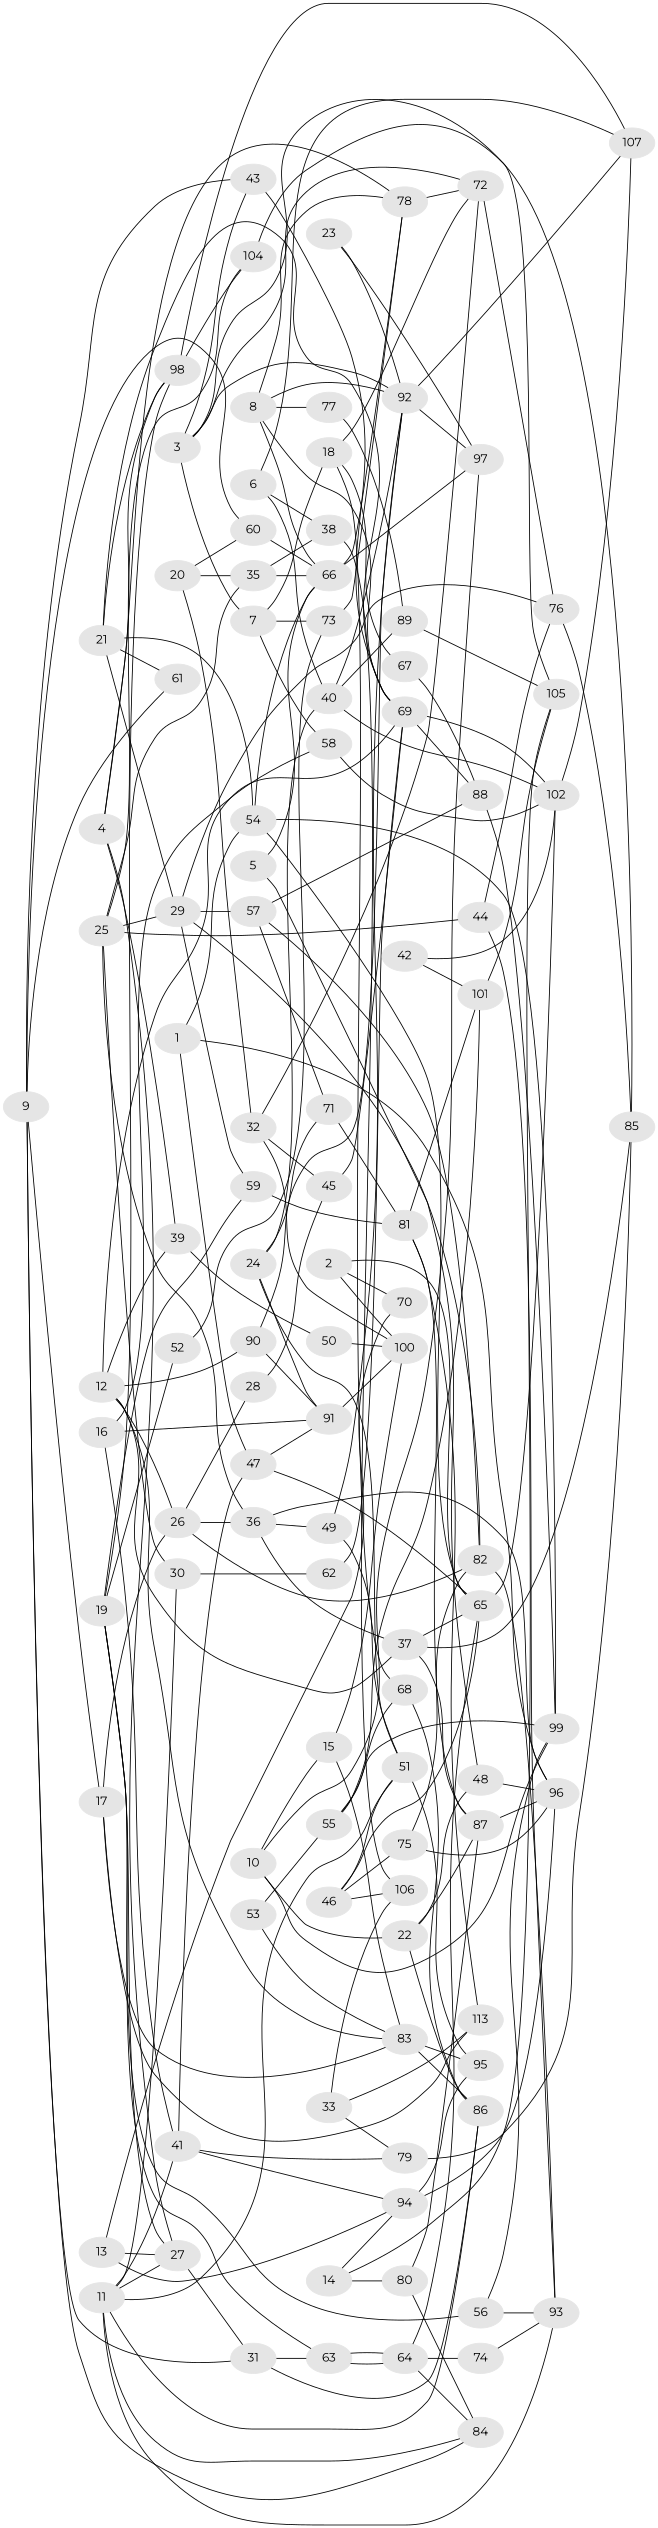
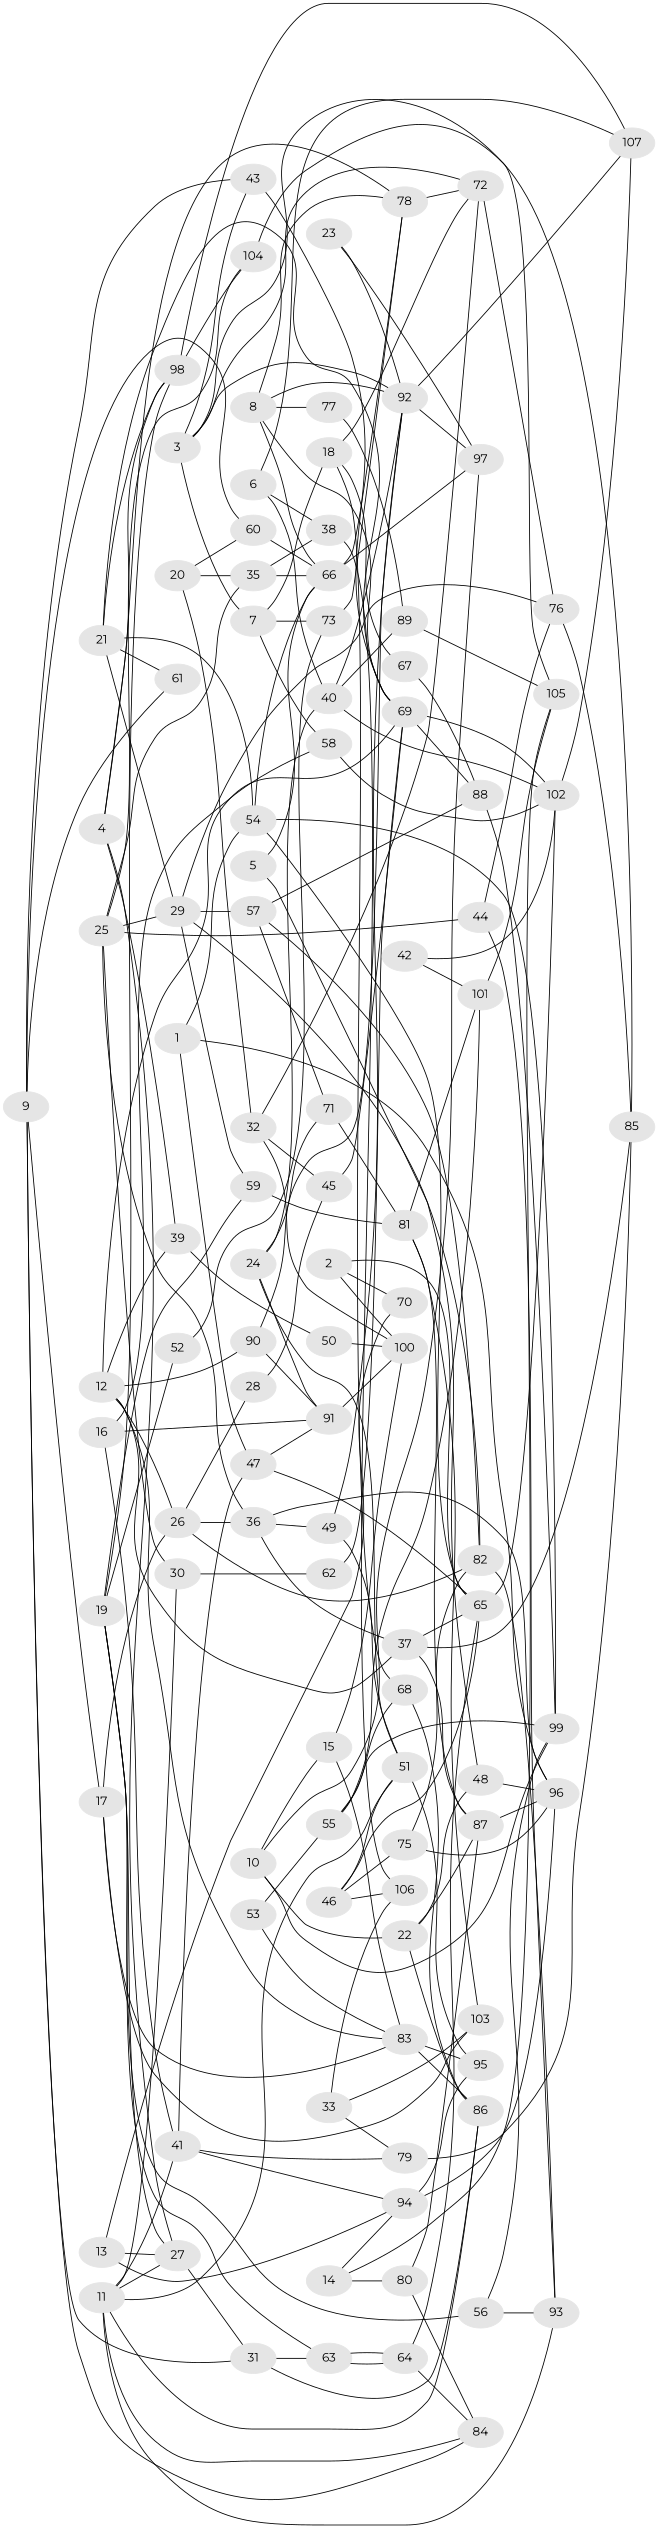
  graph {
    fontname=Montserrat
    rankdir=LR
    node [color=gray90 fontname=Montserrat style=filled]
    edge [fontname=Montserrat]
    1
    47
    54
    96
    65
    91
    66
    99
    2
    70
    100
    102
    3
    7
    43
    72
    85
    92
    18
    58
    73
    69
    76
    107
    97
    4
    27
    39
    78
    98
    31
    50
    104
    5
    48
    6
    38
    40
    106
    89
    67
    68
    8
    77
    88
    9
    17
    60
    61
    84
    26
    83
-   103 [label=113]
+   103
    86
    63
    10
    15
    22
    87
    11
    30
    41
    51
    93
    62
    94
    79
    95
    12
    37
    90
    36
    28
    82
    13
    14
    80
    105
    16
    19
    52
    56
    59
    81
    64
    20
    32
    35
    45
    21
    29
    57
    23
    24
    71
    25
    44
    49
    33
    42
    101
    46
    75
    53
    55
-   74
    1 -- 47
    1 -- 54
    1 -- 96
    47 -- 65
    47 -- 91
    54 -- 65
    54 -- 66
    54 -- 99
    65 -- 102
    91 -- 100
    66 -- 97
    66 -- 78
    2 -- 65
    2 -- 70
    2 -- 100
    102 -- 107
    3 -- 7
    3 -- 43
    3 -- 72
    3 -- 85
    3 -- 92
    7 -- 18
    7 -- 58
    7 -- 73
    43 -- 69
    72 -- 76
    92 -- 107
    92 -- 97
    18 -- 72
    18 -- 67
    18 -- 68
    58 -- 102
    73 -- 78
    69 -- 102
    69 -- 88
    76 -- 85
    4 -- 27
    4 -- 39
    4 -- 78
    4 -- 98
    27 -- 31
    39 -- 50
    78 -- 72
    98 -- 107
    98 -- 104
    31 -- 86
    31 -- 63
    50 -- 100
    104 -- 105
    5 -- 66
    5 -- 48
    48 -- 96
    6 -- 107
    6 -- 38
    6 -- 40
    38 -- 106
    40 -- 102
    40 -- 92
    40 -- 89
    89 -- 105
    67 -- 88
    68 -- 86
    8 -- 66
    8 -- 92
    8 -- 69
    8 -- 78
    8 -- 77
    77 -- 89
    88 -- 99
    9 -- 43
    9 -- 31
    9 -- 17
    9 -- 60
    9 -- 61
    9 -- 84
    17 -- 26
    17 -- 83
    17 -- 103
    60 -- 66
    26 -- 36
    26 -- 28
    26 -- 82
    83 -- 86
    83 -- 95
    63 -- 64
    63 -- 64
    10 -- 99
    10 -- 97
    10 -- 15
    10 -- 22
    15 -- 100
    15 -- 83
    22 -- 48
    22 -- 86
    22 -- 87
    87 -- 96
    11 -- 27
    11 -- 84
    11 -- 86
    11 -- 30
    11 -- 41
    11 -- 51
    11 -- 93
    30 -- 62
    41 -- 47
    41 -- 94
    41 -- 79
    51 -- 95
    62 -- 69
    94 -- 96
    94 -- 95
    79 -- 85
    12 -- 69
    12 -- 39
    12 -- 26
    12 -- 83
    12 -- 37
    12 -- 90
    37 -- 65
    37 -- 85
    37 -- 87
    90 -- 91
    90 -- 92
    36 -- 96
    36 -- 37
    36 -- 49
    28 -- 45
    82 -- 93
    13 -- 70
    13 -- 27
    13 -- 94
    14 -- 94
    14 -- 80
    14 -- 105
    80 -- 84
    80 -- 87
    16 -- 91
    16 -- 58
    16 -- 41
    19 -- 27
    19 -- 98
    19 -- 63
    19 -- 52
    19 -- 56
    19 -- 59
    52 -- 73
    56 -- 99
    56 -- 93
    59 -- 81
    81 -- 103
    81 -- 87
    81 -- 101
    64 -- 65
    64 -- 84
-   64 -- 74
    20 -- 60
    20 -- 32
    20 -- 35
    32 -- 100
    32 -- 72
    32 -- 45
    35 -- 66
    35 -- 38
    45 -- 69
    21 -- 54
    21 -- 69
    21 -- 98
    21 -- 61
    21 -- 29
    29 -- 76
    29 -- 82
    29 -- 59
    29 -- 57
    57 -- 88
    57 -- 82
    57 -- 71
    23 -- 92
    23 -- 97
    24 -- 91
    24 -- 40
    24 -- 51
    24 -- 71
    71 -- 81
    25 -- 104
    25 -- 30
    25 -- 36
    25 -- 35
    25 -- 29
    25 -- 44
    44 -- 76
    44 -- 93
    49 -- 92
    49 -- 51
    33 -- 106
    33 -- 103
    33 -- 79
    42 -- 102
    42 -- 101
    101 -- 105
    46 -- 65
    46 -- 106
    46 -- 51
    46 -- 75
    75 -- 96
    75 -- 82
    53 -- 83
    53 -- 55
    55 -- 99
    55 -- 68
    55 -- 101
-   74 -- 93
  }
